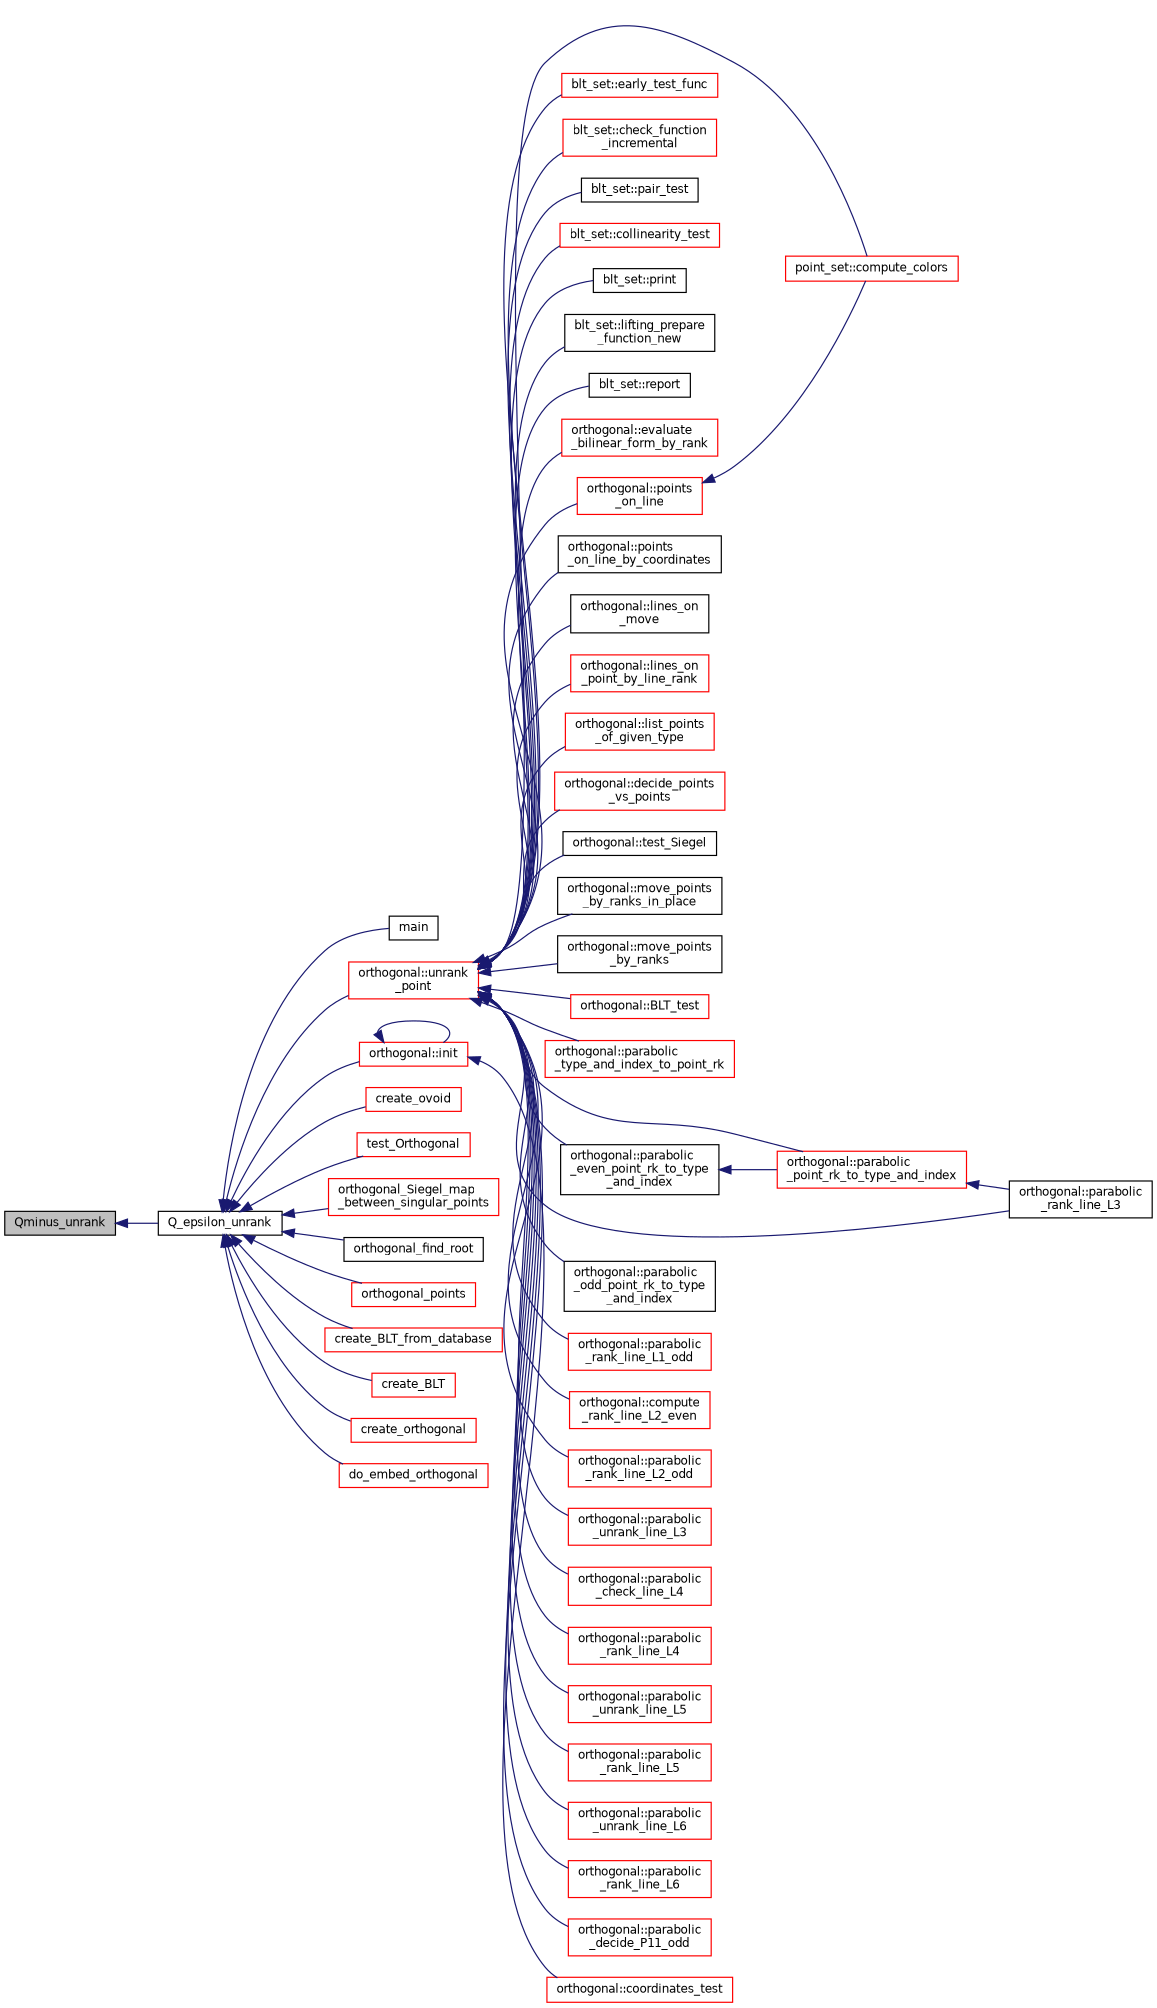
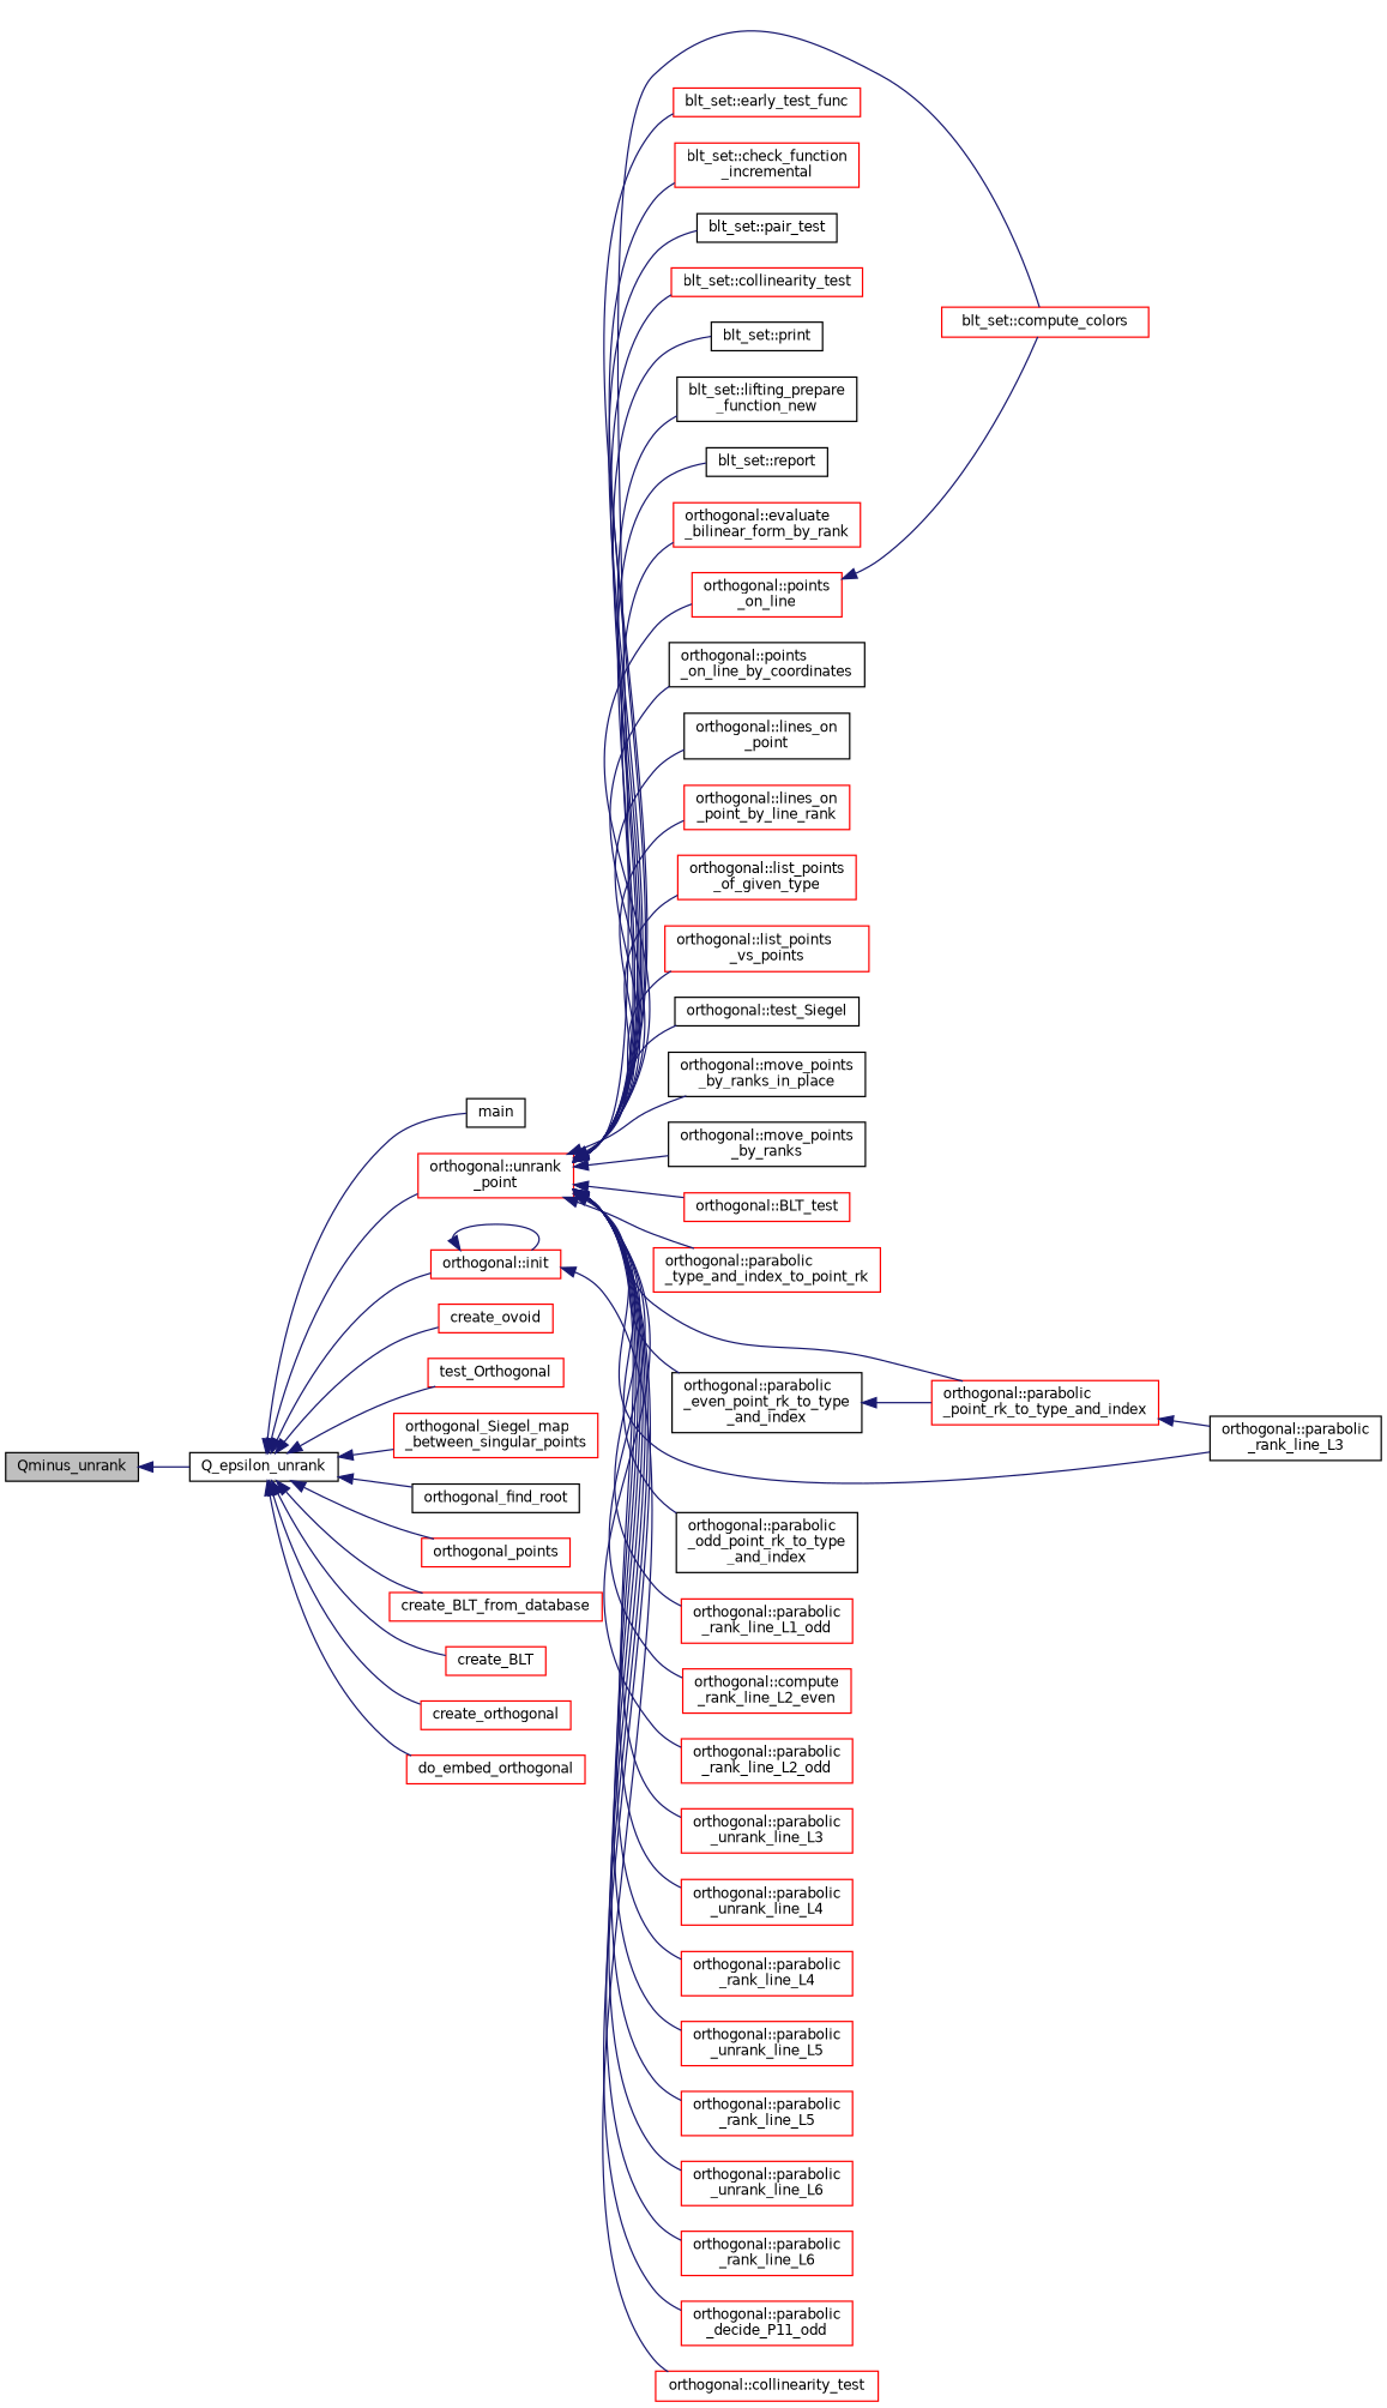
  digraph {
    rankdir=LR
    node [color=red fillcolor=white fontname=Helvetica fontsize=10 shape=record style=filled]
    edge [color=midnightblue dir=back fontname=Helvetica fontsize=10 labelfontname=Helvetica labelfontsize=10 style=solid]
    n1 [color=black fillcolor=grey75 fontcolor=black height=0.2 label=Qminus_unrank width=0.4]
    n2 [color=black height=0.2 label=Q_epsilon_unrank width=0.4]
    n3 [color=black height=0.2 label=main width=0.4]
    n4 [height=0.2 label="orthogonal::unrank\l_point" width=0.4]
    n5 [height=0.2 label="orthogonal::init" width=0.4]
    n6 [height=0.2 label=create_ovoid width=0.4]
    n7 [height=0.2 label=test_Orthogonal width=0.4]
    n8 [height=0.2 label="orthogonal_Siegel_map\l_between_singular_points" width=0.4]
    n9 [color=black height=0.2 label=orthogonal_find_root width=0.4]
    n10 [height=0.2 label=orthogonal_points width=0.4]
    n11 [height=0.2 label=create_BLT_from_database width=0.4]
    n12 [height=0.2 label=create_BLT width=0.4]
    n13 [height=0.2 label=create_orthogonal width=0.4]
    n14 [height=0.2 label=do_embed_orthogonal width=0.4]
-   n15 [height=0.2 label="point_set::compute_colors" width=0.4]
+   n15 [height=0.2 label="blt_set::compute_colors" width=0.4]
    n16 [height=0.2 label="blt_set::early_test_func" width=0.4]
    n17 [height=0.2 label="blt_set::check_function\l_incremental" width=0.4]
    n18 [color=black height=0.2 label="blt_set::pair_test" width=0.4]
    n19 [height=0.2 label="blt_set::collinearity_test" width=0.4]
    n20 [color=black height=0.2 label="blt_set::print" width=0.4]
    n21 [color=black height=0.2 label="blt_set::lifting_prepare\l_function_new" width=0.4]
    n22 [color=black height=0.2 label="blt_set::report" width=0.4]
    n23 [height=0.2 label="orthogonal::evaluate\l_bilinear_form_by_rank" width=0.4]
    n24 [height=0.2 label="orthogonal::points\l_on_line" width=0.4]
    n25 [color=black height=0.2 label="orthogonal::points\l_on_line_by_coordinates" width=0.4]
-   n26 [color=black height=0.2 label="orthogonal::lines_on\l_move" width=0.4]
+   n26 [color=black height=0.2 label="orthogonal::lines_on\l_point" width=0.4]
    n27 [height=0.2 label="orthogonal::lines_on\l_point_by_line_rank" width=0.4]
    n28 [height=0.2 label="orthogonal::list_points\l_of_given_type" width=0.4]
-   n29 [height=0.2 label="orthogonal::decide_points\l_vs_points" width=0.4]
+   n29 [height=0.2 label="orthogonal::list_points\l_vs_points" width=0.4]
    n30 [color=black height=0.2 label="orthogonal::test_Siegel" width=0.4]
    n31 [color=black height=0.2 label="orthogonal::move_points\l_by_ranks_in_place" width=0.4]
    n32 [color=black height=0.2 label="orthogonal::move_points\l_by_ranks" width=0.4]
    n33 [height=0.2 label="orthogonal::BLT_test" width=0.4]
    n34 [height=0.2 label="orthogonal::parabolic\l_type_and_index_to_point_rk" width=0.4]
    n35 [height=0.2 label="orthogonal::parabolic\l_point_rk_to_type_and_index" width=0.4]
    n36 [color=black height=0.2 label="orthogonal::parabolic\l_rank_line_L3" width=0.4]
    n37 [color=black height=0.2 label="orthogonal::parabolic\l_even_point_rk_to_type\l_and_index" width=0.4]
    n38 [color=black height=0.2 label="orthogonal::parabolic\l_odd_point_rk_to_type\l_and_index" width=0.4]
    n39 [height=0.2 label="orthogonal::parabolic\l_rank_line_L1_odd" width=0.4]
    n40 [height=0.2 label="orthogonal::compute\l_rank_line_L2_even" width=0.4]
    n41 [height=0.2 label="orthogonal::parabolic\l_rank_line_L2_odd" width=0.4]
    n42 [height=0.2 label="orthogonal::parabolic\l_unrank_line_L3" width=0.4]
-   n43 [height=0.2 label="orthogonal::parabolic\l_check_line_L4" width=0.4]
+   n43 [height=0.2 label="orthogonal::parabolic\l_unrank_line_L4" width=0.4]
    n44 [height=0.2 label="orthogonal::parabolic\l_rank_line_L4" width=0.4]
    n45 [height=0.2 label="orthogonal::parabolic\l_unrank_line_L5" width=0.4]
    n46 [height=0.2 label="orthogonal::parabolic\l_rank_line_L5" width=0.4]
    n47 [height=0.2 label="orthogonal::parabolic\l_unrank_line_L6" width=0.4]
    n48 [height=0.2 label="orthogonal::parabolic\l_rank_line_L6" width=0.4]
    n49 [height=0.2 label="orthogonal::parabolic\l_decide_P11_odd" width=0.4]
-   n50 [height=0.2 label="orthogonal::coordinates_test" width=0.4]
+   n50 [height=0.2 label="orthogonal::collinearity_test" width=0.4]
    n1 -> n2
    n2 -> n3
    n2 -> n4
    n2 -> n5
    n2 -> n6
    n2 -> n7
    n2 -> n8
    n2 -> n9
    n2 -> n10
    n2 -> n11
    n2 -> n12
    n2 -> n13
    n2 -> n14
    n4 -> n15
    n4 -> n16
    n4 -> n17
    n4 -> n18
    n4 -> n19
    n4 -> n20
    n4 -> n21
    n4 -> n22
    n4 -> n23
    n4 -> n24
    n4 -> n25
    n4 -> n26
    n4 -> n27
    n4 -> n28
    n4 -> n29
    n4 -> n30
    n4 -> n31
    n4 -> n32
    n4 -> n33
    n4 -> n34
    n4 -> n35
    n4 -> n36
    n4 -> n37
    n4 -> n38
    n4 -> n39
    n4 -> n40
    n4 -> n41
    n4 -> n42
    n4 -> n43
    n4 -> n44
    n4 -> n45
    n4 -> n46
    n4 -> n47
    n4 -> n48
    n4 -> n49
    n5 -> n5
    n5 -> n50
    n24 -> n15
    n35 -> n36
    n37 -> n35
  }
